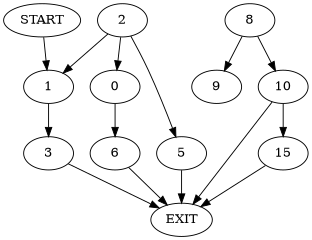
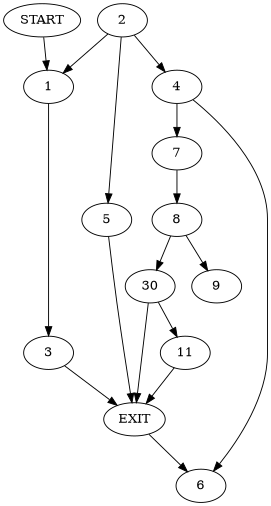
  digraph {
    n1 [label=START]
    1
    3
    n4 [label=EXIT]
    2
-   4 [label=0]
+   4
    5
    6
+   7
    8
    9
-   10
-   11 [label=15]
+   10 [label=30]
+   11
    n1 -> 1
    1 -> 3
    3 -> n4
    2 -> 1
    2 -> 4
    2 -> 5
    4 -> 6
+   4 -> 7
    5 -> n4
-   6 -> n4
+   n4 -> 6
+   7 -> 8
    8 -> 9
    8 -> 10
    10 -> n4
    10 -> 11
    11 -> n4
  }
